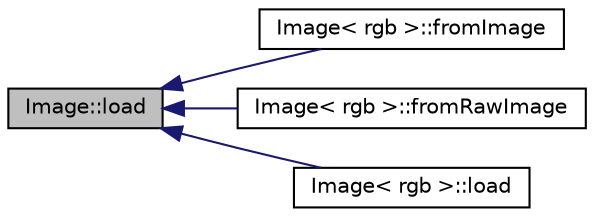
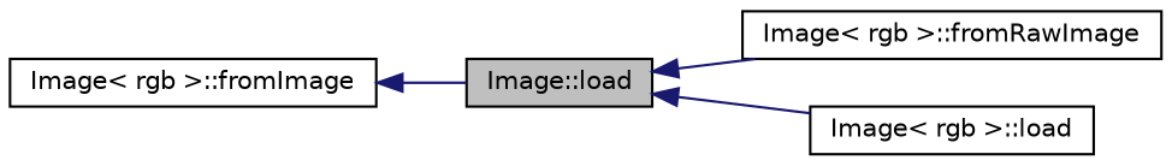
  digraph {
    rankdir=LR
    node [color=black fillcolor=white fontname=Helvetica fontsize=10 shape=record style=filled]
    edge [color=midnightblue dir=back fontname=Helvetica fontsize=10 labelfontname=Helvetica labelfontsize=10 style=solid]
    n1 [fillcolor=grey75 fontcolor=black height=0.2 label="Image::load" width=0.4]
    n2 [height=0.2 label="Image\< rgb \>::fromImage" width=0.4]
    n3 [height=0.2 label="Image\< rgb \>::fromRawImage" width=0.4]
    n4 [height=0.2 label="Image\< rgb \>::load" width=0.4]
-   n1 -> n2
+   n2 -> n1
    n1 -> n3
    n1 -> n4
  }
